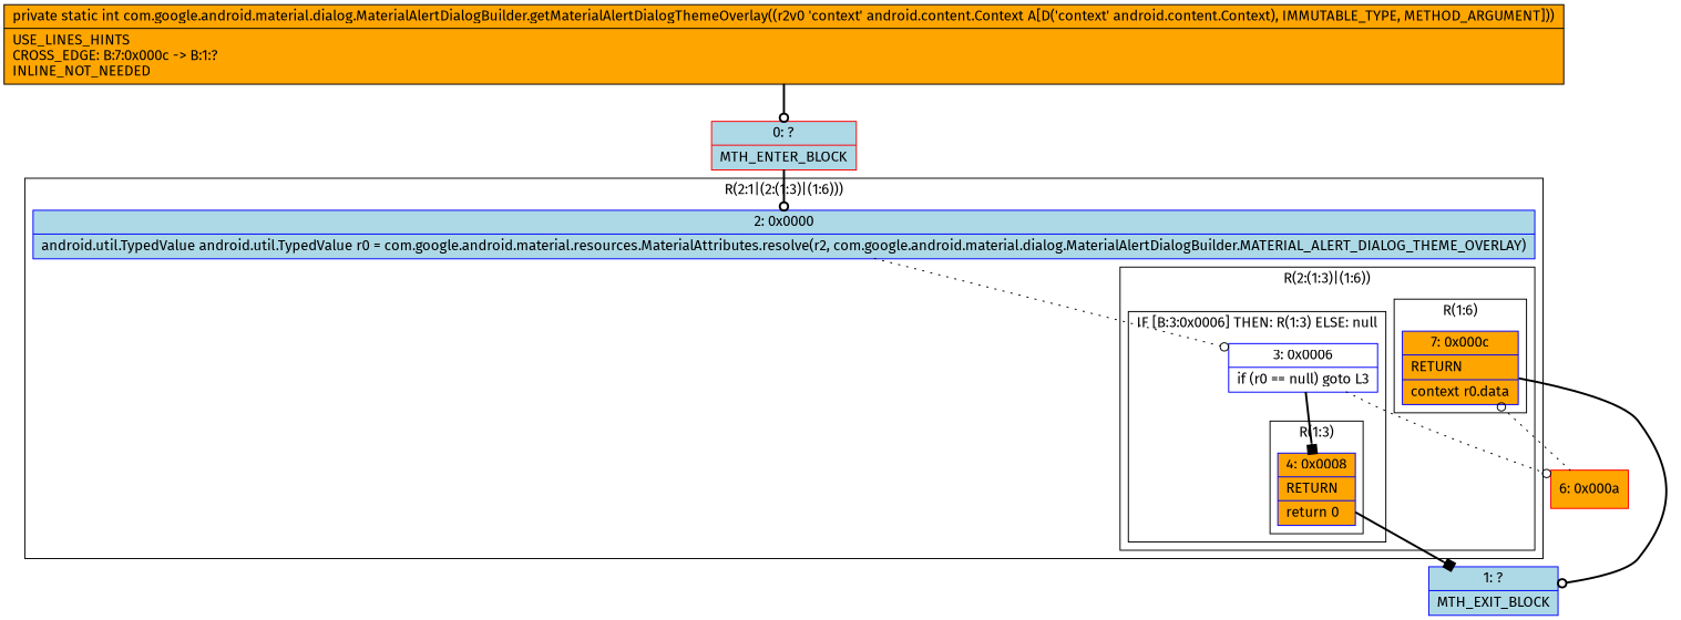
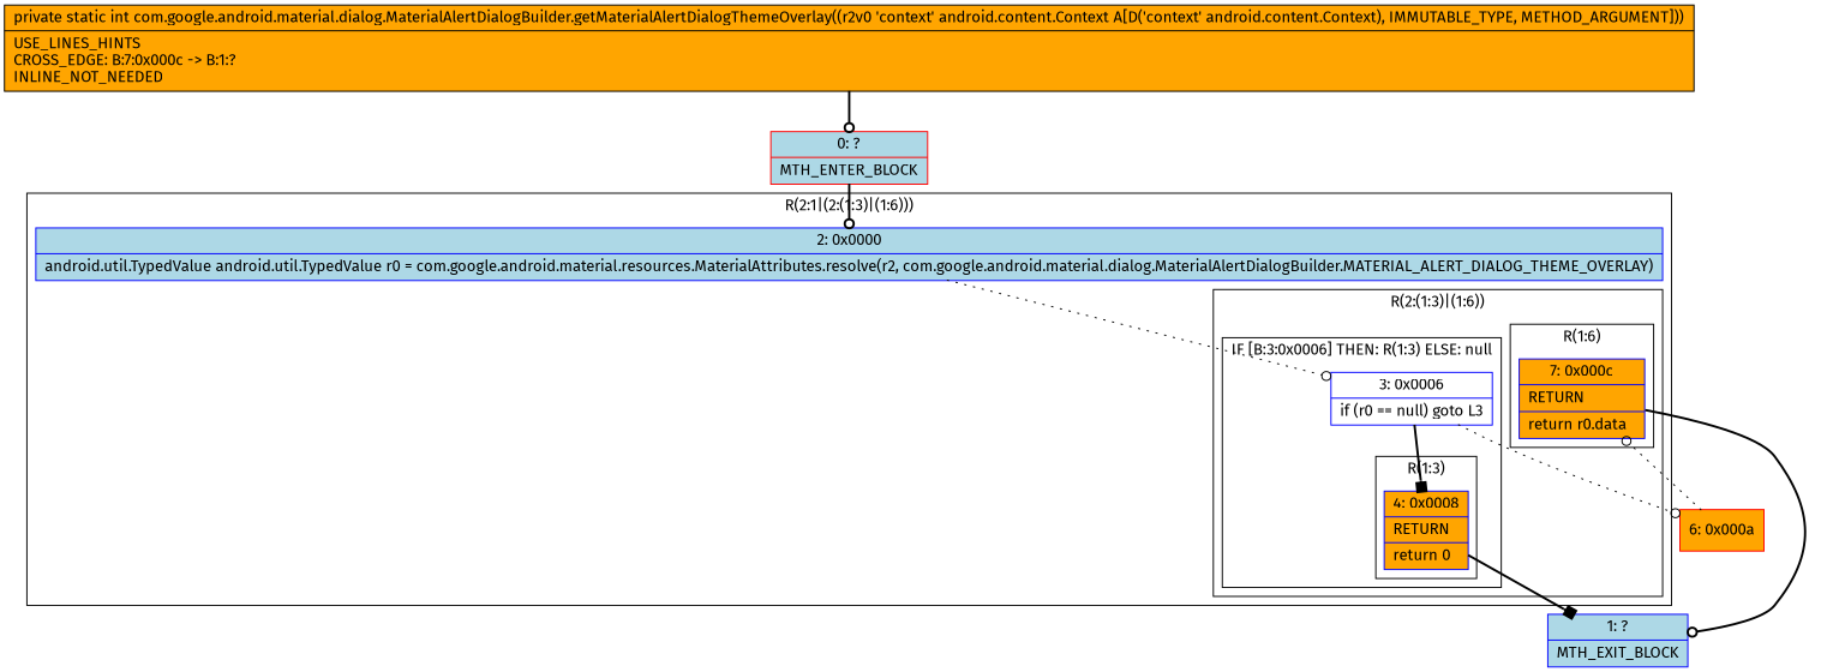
  digraph {
    fontname="Fira Sans"
    node [color=blue fillcolor=orange fontname="Fira Sans" shape=record style=filled]
    edge [arrowhead=odot fontname="Fira Sans" style=bold]
    n1 [label="{4\:\ 0x0008|RETURN\l|return 0\l}"]
    n2 [fillcolor=white label="{3\:\ 0x0006|if (r0 == null) goto L3\l}"]
-   n3 [label="{7\:\ 0x000c|RETURN\l|context r0.data\l}"]
+   n3 [label="{7\:\ 0x000c|RETURN\l|return r0.data\l}"]
    n4 [fillcolor=lightblue label="{2\:\ 0x0000|android.util.TypedValue android.util.TypedValue r0 = com.google.android.material.resources.MaterialAttributes.resolve(r2, com.google.android.material.dialog.MaterialAlertDialogBuilder.MATERIAL_ALERT_DIALOG_THEME_OVERLAY)\l}"]
    n5 [fillcolor=lightblue label="{1\:\ ?|MTH_EXIT_BLOCK\l}"]
    n6 [color=red label="{6\:\ 0x000a}"]
    n7 [color=red fillcolor=lightblue label="{0\:\ ?|MTH_ENTER_BLOCK\l}"]
    n8 [label="{private static int com.google.android.material.dialog.MaterialAlertDialogBuilder.getMaterialAlertDialogThemeOverlay((r2v0 'context' android.content.Context A[D('context' android.content.Context), IMMUTABLE_TYPE, METHOD_ARGUMENT]))  | USE_LINES_HINTS\lCROSS_EDGE: B:7:0x000c \-\> B:1:?\lINLINE_NOT_NEEDED\l}" color=""]
    subgraph cluster_1 {
      label="R(2:1|(2:(1:3)|(1:6)))"
      n4
      subgraph cluster_2 {
        label="R(2:(1:3)|(1:6))"
        subgraph cluster_3 {
          label="IF [B:3:0x0006] THEN: R(1:3) ELSE: null"
          n2
          subgraph cluster_4 {
            label="R(1:3)"
            n1
          }
        }
        subgraph cluster_5 {
          label="R(1:6)"
          n3
        }
      }
    }
    n1 -> n5 [arrowhead=box]
    n2 -> n1 [arrowhead=box]
    n2 -> n6 [style=dotted]
    n3 -> n5
    n4 -> n2 [style=dotted]
    n6 -> n3 [style=dotted]
    n7 -> n4
    n8 -> n7
  }
